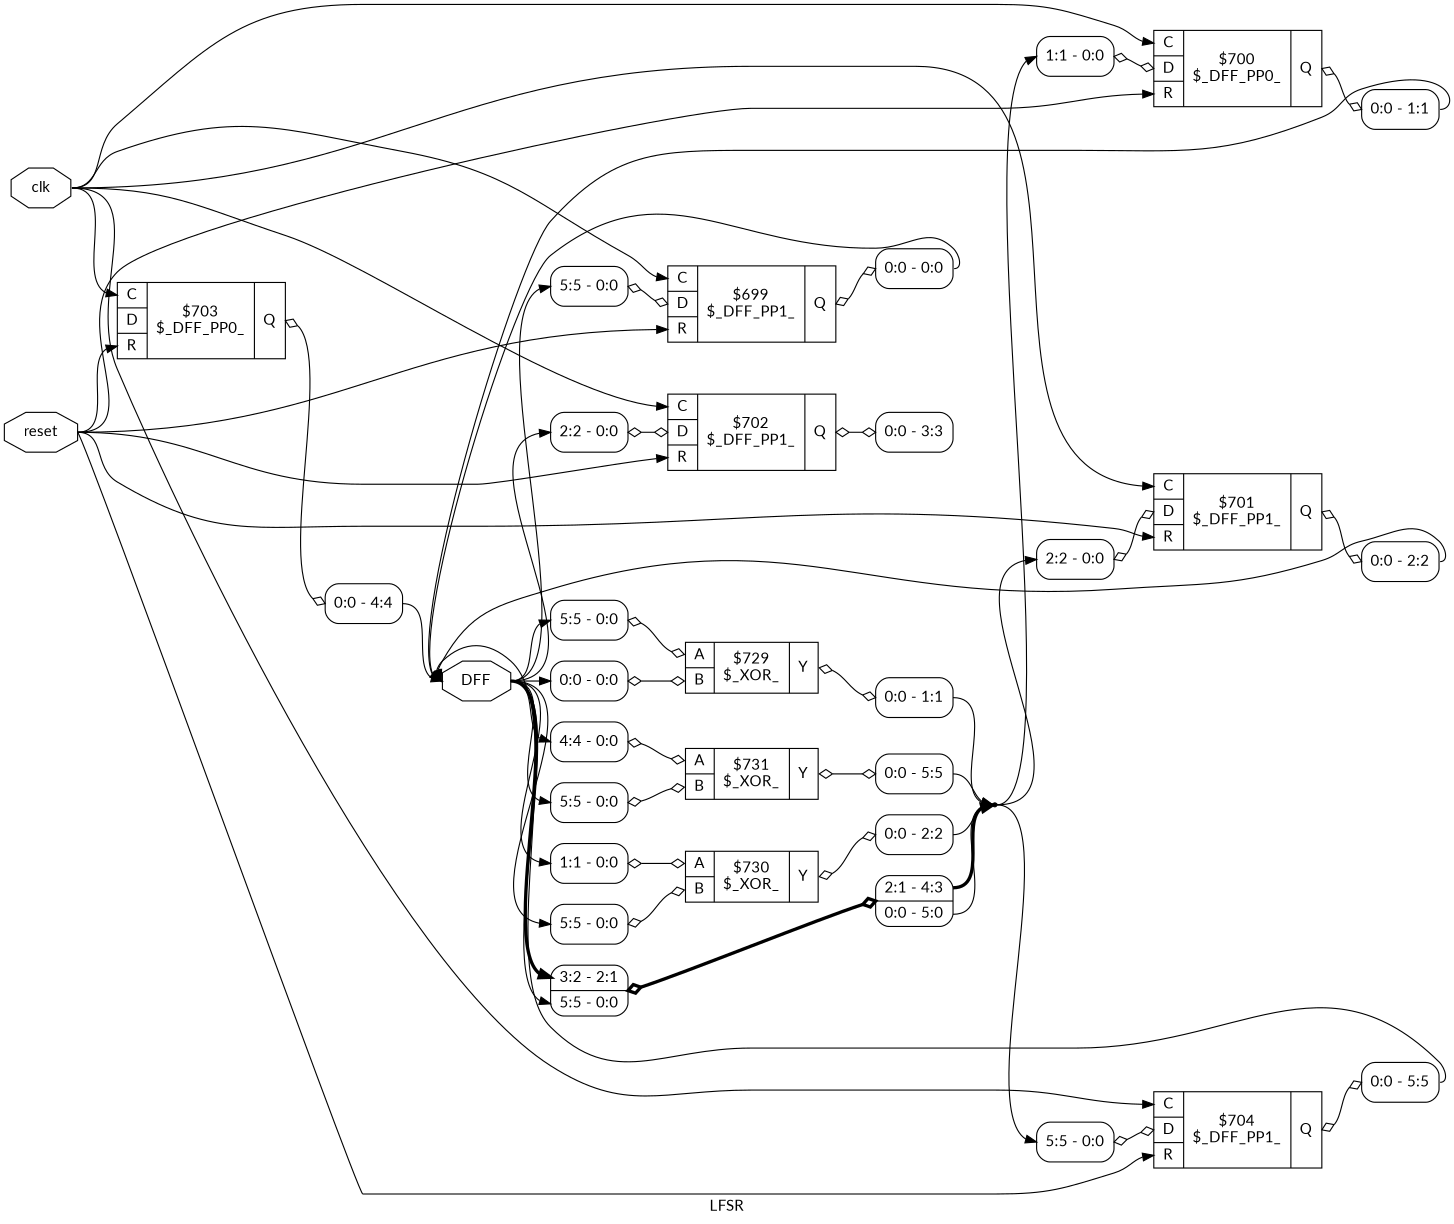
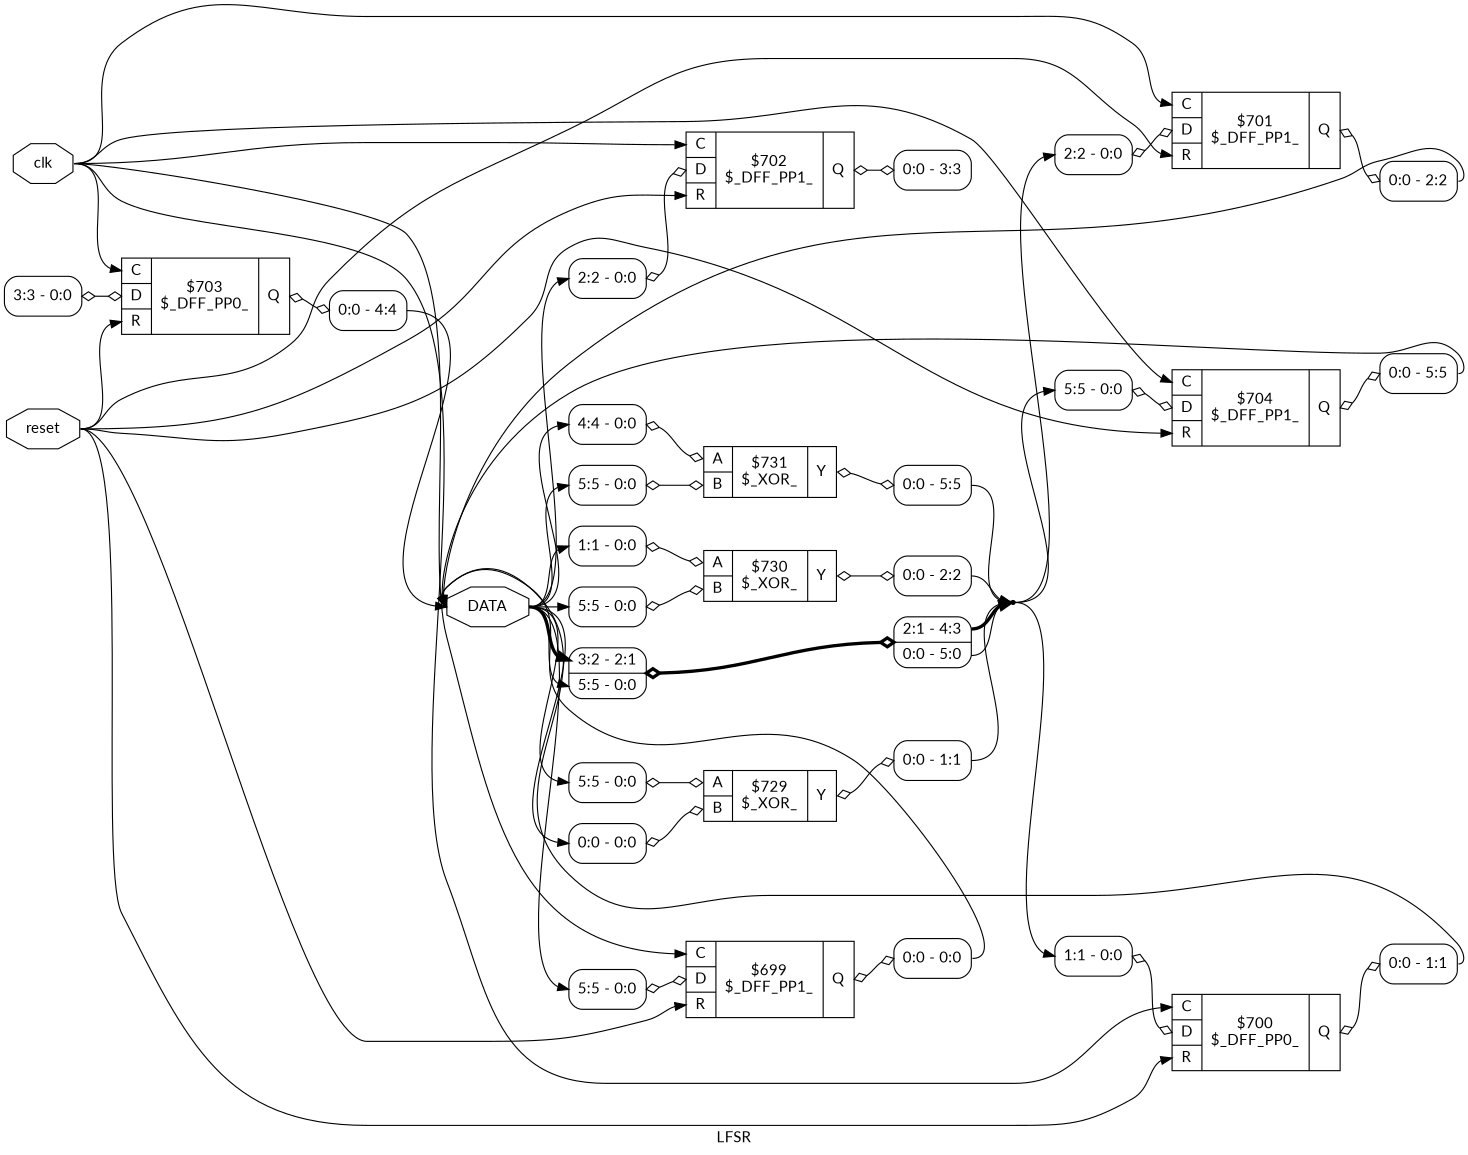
  digraph {
    fontname=Lato
    label=LFSR
    rankdir=LR
    remincross=true
    node [color=black fontcolor=black fontname=Lato shape=record style=rounded]
    edge [color=black fontcolor=black fontname=Lato headport=w tailport=e]
-   n2 [label=DFF shape=octagon style=""]
+   n2 [label=DATA shape=octagon style=""]
    x0 [label="<s0> 5:5 - 0:0 "]
    x1 [label="<s0> 0:0 - 0:0 "]
    x3 [label="<s0> 1:1 - 0:0 "]
    x4 [label="<s0> 5:5 - 0:0 "]
    x6 [label="<s0> 4:4 - 0:0 "]
    x7 [label="<s0> 5:5 - 0:0 "]
    x9 [label="<s0> 5:5 - 0:0 "]
    x15 [label="<s0> 2:2 - 0:0 "]
    x21 [label="<s1> 3:2 - 2:1 |<s0> 5:5 - 0:0 "]
    c8 [label="{{<p5> A|<p6> B}|$729\n$_XOR_|{<p7> Y}}" color="" fontcolor="" style=""]
    c9 [label="{{<p5> A|<p6> B}|$730\n$_XOR_|{<p7> Y}}" color="" fontcolor="" style=""]
    c10 [label="{{<p5> A|<p6> B}|$731\n$_XOR_|{<p7> Y}}" color="" fontcolor="" style=""]
    c15 [label="{{<p11> C|<p12> D|<p13> R}|$699\n$_DFF_PP1_|{<p14> Q}}" color="" fontcolor="" style=""]
    c18 [label="{{<p11> C|<p12> D|<p13> R}|$702\n$_DFF_PP1_|{<p14> Q}}" color="" fontcolor="" style=""]
+   x17 [label="<s0> 3:3 - 0:0 "]
    c19 [label="{{<p11> C|<p12> D|<p13> R}|$703\n$_DFF_PP0_|{<p14> Q}}" color="" fontcolor="" style=""]
    x22 [label="<s1> 2:1 - 4:3 |<s0> 0:0 - 5:0 "]
    n3 [label=clk shape=octagon style=""]
    c16 [label="{{<p11> C|<p12> D|<p13> R}|$700\n$_DFF_PP0_|{<p14> Q}}" color="" fontcolor="" style=""]
    c17 [label="{{<p11> C|<p12> D|<p13> R}|$701\n$_DFF_PP1_|{<p14> Q}}" color="" fontcolor="" style=""]
    c20 [label="{{<p11> C|<p12> D|<p13> R}|$704\n$_DFF_PP1_|{<p14> Q}}" color="" fontcolor="" style=""]
    x10 [label="<s0> 0:0 - 0:0 "]
    x12 [label="<s0> 0:0 - 1:1 "]
    x14 [label="<s0> 0:0 - 2:2 "]
    x16 [label="<s0> 0:0 - 3:3 "]
    x18 [label="<s0> 0:0 - 4:4 "]
    x20 [label="<s0> 0:0 - 5:5 "]
    n4 [label=reset shape=octagon style=""]
    x2 [label="<s0> 0:0 - 1:1 "]
    n1 [shape=point color="" fontcolor="" style=""]
    x11 [label="<s0> 1:1 - 0:0 "]
    x13 [label="<s0> 2:2 - 0:0 "]
    x19 [label="<s0> 5:5 - 0:0 "]
    x5 [label="<s0> 0:0 - 2:2 "]
    x8 [label="<s0> 0:0 - 5:5 "]
    n2 -> x0 [headport="s0:w"]
    n2 -> x1 [headport="s0:w"]
    n2 -> x3 [headport="s0:w"]
    n2 -> x4 [headport="s0:w"]
    n2 -> x6 [headport="s0:w"]
    n2 -> x7 [headport="s0:w"]
    n2 -> x9 [headport="s0:w"]
    n2 -> x15 [headport="s0:w"]
    n2 -> x21 [headport="s0:w"]
    n2 -> x21 [headport="s1:w" style="setlinewidth(3)"]
    x0 -> c8 [arrowhead=odiamond arrowtail=odiamond dir=both headport="p5:w"]
    x1 -> c8 [arrowhead=odiamond arrowtail=odiamond dir=both headport="p6:w"]
    x3 -> c9 [arrowhead=odiamond arrowtail=odiamond dir=both headport="p5:w"]
    x4 -> c9 [arrowhead=odiamond arrowtail=odiamond dir=both headport="p6:w"]
    x6 -> c10 [arrowhead=odiamond arrowtail=odiamond dir=both headport="p5:w"]
    x7 -> c10 [arrowhead=odiamond arrowtail=odiamond dir=both headport="p6:w"]
    x9 -> c15 [arrowhead=odiamond arrowtail=odiamond dir=both headport="p12:w"]
    x15 -> c18 [arrowhead=odiamond arrowtail=odiamond dir=both headport="p12:w"]
    x21 -> x22 [arrowhead=odiamond arrowtail=odiamond dir=both style="setlinewidth(3)"]
    c8 -> x2 [arrowhead=odiamond arrowtail=odiamond dir=both tailport="p7:e"]
    c9 -> x5 [arrowhead=odiamond arrowtail=odiamond dir=both tailport="p7:e"]
    c10 -> x8 [arrowhead=odiamond arrowtail=odiamond dir=both tailport="p7:e"]
    c15 -> x10 [arrowhead=odiamond arrowtail=odiamond dir=both tailport="p14:e"]
    c18 -> x16 [arrowhead=odiamond arrowtail=odiamond dir=both tailport="p14:e"]
+   x17 -> c19 [arrowhead=odiamond arrowtail=odiamond dir=both headport="p12:w"]
    c19 -> x18 [arrowhead=odiamond arrowtail=odiamond dir=both tailport="p14:e"]
    x22 -> n1 [tailport="s0:e"]
    x22 -> n1 [style="setlinewidth(3)" tailport="s1:e"]
    n3 -> c15 [headport="p11:w"]
    n3 -> c18 [headport="p11:w"]
    n3 -> c19 [headport="p11:w"]
    n3 -> c16 [headport="p11:w"]
    n3 -> c17 [headport="p11:w"]
    n3 -> c20 [headport="p11:w"]
    c16 -> x12 [arrowhead=odiamond arrowtail=odiamond dir=both tailport="p14:e"]
    c17 -> x14 [arrowhead=odiamond arrowtail=odiamond dir=both tailport="p14:e"]
    c20 -> x20 [arrowhead=odiamond arrowtail=odiamond dir=both tailport="p14:e"]
    x10 -> n2 [tailport="s0:e"]
    x12 -> n2 [tailport="s0:e"]
    x14 -> n2 [tailport="s0:e"]
    x18 -> n2 [tailport="s0:e"]
    x20 -> n2 [tailport="s0:e"]
    n4 -> c15 [headport="p13:w"]
    n4 -> c18 [headport="p13:w"]
    n4 -> c19 [headport="p13:w"]
    n4 -> c16 [headport="p13:w"]
    n4 -> c17 [headport="p13:w"]
    n4 -> c20 [headport="p13:w"]
    x2 -> n1 [tailport="s0:e"]
    n1 -> x11 [headport="s0:w"]
    n1 -> x13 [headport="s0:w"]
    n1 -> x19 [headport="s0:w"]
    x11 -> c16 [arrowhead=odiamond arrowtail=odiamond dir=both headport="p12:w"]
    x13 -> c17 [arrowhead=odiamond arrowtail=odiamond dir=both headport="p12:w"]
    x19 -> c20 [arrowhead=odiamond arrowtail=odiamond dir=both headport="p12:w"]
    x5 -> n1 [tailport="s0:e"]
    x8 -> n1 [tailport="s0:e"]
  }
